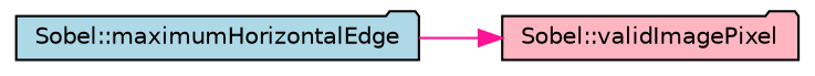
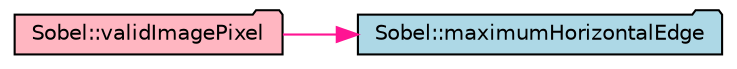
  digraph {
    rankdir=LR
    node [color=black fontname=Helvetica fontsize=10 shape=folder style=filled]
    n1 [fillcolor=lightblue fontcolor=black height=0.2 label="Sobel::maximumHorizontalEdge" width=0.4]
    n2 [fillcolor=lightpink height=0.2 label="Sobel::validImagePixel" width=0.4]
-   n1 -> n2 [color=deeppink fontname=Helvetica fontsize=10 labelfontname=Helvetica labelfontsize=10 style=solid]
+   n2 -> n1 [color=deeppink fontname=Helvetica fontsize=10 labelfontname=Helvetica labelfontsize=10 style=solid]
  }
